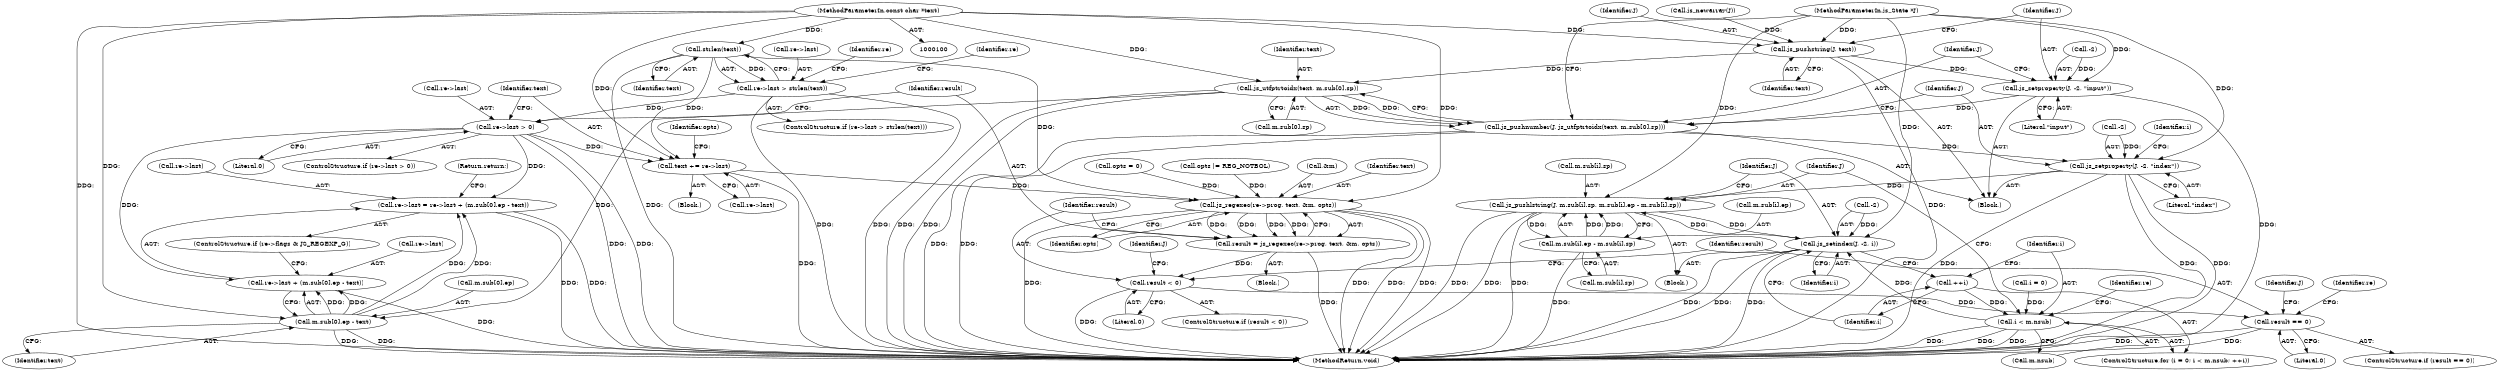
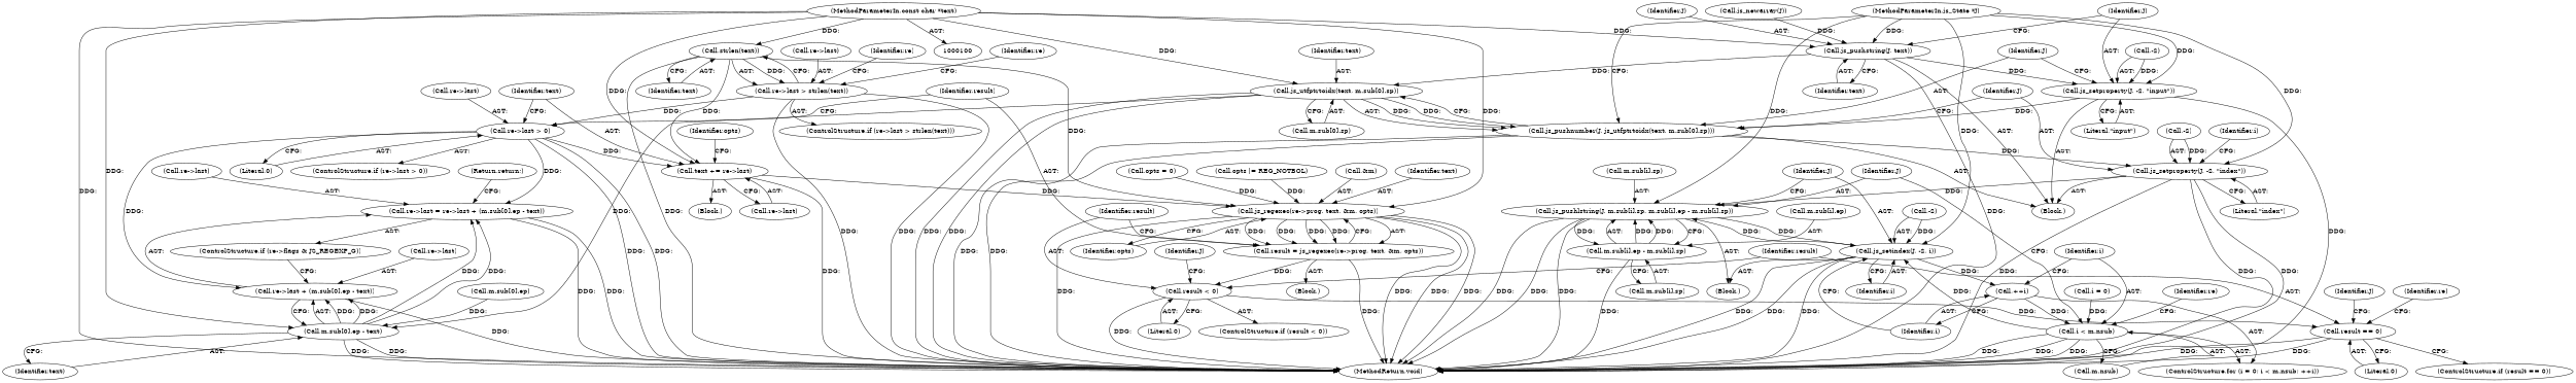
  digraph {
    n1 [label="(Call,strlen(text))"]
    n2 [label="(Call,re->last > strlen(text))"]
    n3 [label="(Call,text += re->last)"]
    n4 [label="(Call,js_regexec(re->prog, text, &m, opts))"]
    n5 [label="(MethodReturn,void)"]
    n6 [label="(Identifier,text)"]
    n7 [label="(Call,re->last > 0)"]
    n8 [label="(ControlStructure,if (re->last > strlen(text)))"]
    n9 [label="(Block,)"]
    n10 [label="(Call,re->last)"]
    n11 [label="(Call,result = js_regexec(re->prog, text, &m, opts))"]
    n12 [label="(Identifier,opts)"]
    n13 [label="(MethodParameterIn,const char *text)"]
    n14 [label="(Call,js_pushstring(J, text))"]
    n15 [label="(Call,js_utfptrtoidx(text, m.sub[0].sp))"]
    n16 [label="(Call,m.sub[0].ep - text)"]
    1000100
    n18 [label="(Call,js_setproperty(J, -2, \"input\"))"]
    n19 [label="(Identifier,text)"]
    n20 [label="(Block,)"]
    n21 [label="(Call,js_pushnumber(J, js_utfptrtoidx(text, m.sub[0].sp)))"]
    n22 [label="(Call,m.sub[0].sp)"]
    n23 [label="(Call,re->last = re->last + (m.sub[0].ep - text))"]
    n24 [label="(Call,re->last + (m.sub[0].ep - text))"]
    n25 [label="(Identifier,text)"]
    n26 [label="(Literal,0)"]
    n27 [label="(ControlStructure,if (re->last > 0))"]
    n28 [label="(ControlStructure,if (re->flags & JS_REGEXP_G))"]
    n29 [label="(Call,result < 0)"]
    n30 [label="(Block,)"]
    n31 [label="(Call,result == 0)"]
    n32 [label="(ControlStructure,if (result < 0))"]
    n33 [label="(Literal,0)"]
    n34 [label="(ControlStructure,if (result == 0))"]
    n35 [label="(Literal,0)"]
    n36 [label="(Literal,\"input\")"]
    n37 [label="(Call,js_setproperty(J, -2, \"index\"))"]
    n38 [label="(Call,js_pushlstring(J, m.sub[i].sp, m.sub[i].ep - m.sub[i].sp))"]
    n39 [label="(Literal,\"index\")"]
    n40 [label="(Call,m.sub[i].ep - m.sub[i].sp)"]
    n41 [label="(Call,js_setindex(J, -2, i))"]
    n42 [label="(Block,)"]
    n43 [label="(Call,m.sub[i].sp)"]
    n44 [label="(Call,++i)"]
    n45 [label="(Identifier,i)"]
    n46 [label="(Call,i < m.nsub)"]
    n47 [label="(Identifier,i)"]
    n48 [label="(ControlStructure,for (i = 0; i < m.nsub; ++i))"]
    n49 [label="(Call,m.nsub)"]
    n50 [label="(Identifier,text)"]
    n51 [label="(Identifier,J)"]
    n52 [label="(Identifier,result)"]
    n53 [label="(Identifier,J)"]
    n54 [label="(Identifier,J)"]
    n55 [label="(Identifier,J)"]
    n56 [label="(Call,m.sub[0].ep)"]
    n57 [label="(Call,re->last)"]
    n58 [label="(Identifier,i)"]
    n59 [label="(Call,m.sub[i].sp)"]
    n60 [label="(Call,m.sub[i].ep)"]
    n61 [label="(Identifier,re)"]
    n62 [label="(Identifier,result)"]
    n63 [label="(Identifier,result)"]
    n64 [label="(Call,re->last)"]
    n65 [label="(Identifier,J)"]
    n66 [label="(Identifier,text)"]
    n67 [label="(MethodParameterIn,js_State *J)"]
    n68 [label="(Call,re->last)"]
    n69 [label="(Identifier,opts)"]
    n70 [label="(Call,js_newarray(J))"]
    n71 [label="(Call,opts = 0)"]
    n72 [label="(Call,-2)"]
    n73 [label="(Identifier,text)"]
    n74 [label="(Identifier,J)"]
    n75 [label="(Call,opts |= REG_NOTBOL)"]
    n76 [label="(Call,-2)"]
    n77 [label="(Call,i = 0)"]
    n78 [label="(Identifier,J)"]
    n79 [label="(Identifier,re)"]
    n80 [label="(Call,re->last)"]
    n81 [label="(Call,&m)"]
    n82 [label="(Identifier,i)"]
    n83 [label="(Call,-2)"]
    n84 [label="(Return,return;)"]
    n85 [label="(Identifier,re)"]
    n86 [label="(Identifier,J)"]
    n87 [label="(Identifier,re)"]
    n1 -> n2 [label="AST: "]
    n1 -> n2 [label="DDG: "]
    n1 -> n3 [label="DDG: "]
    n1 -> n4 [label="DDG: "]
    n1 -> n5 [label="DDG: "]
    n1 -> n6 [label="CFG: "]
    n2 -> n1 [label="CFG: "]
    n2 -> n5 [label="DDG: "]
    n2 -> n5 [label="DDG: "]
    n2 -> n7 [label="DDG: "]
    n2 -> n8 [label="AST: "]
    n3 -> n4 [label="DDG: "]
    n3 -> n5 [label="DDG: "]
    n3 -> n9 [label="AST: "]
    n3 -> n10 [label="CFG: "]
    n4 -> n5 [label="DDG: "]
    n4 -> n5 [label="DDG: "]
    n4 -> n5 [label="DDG: "]
    n4 -> n5 [label="DDG: "]
    n4 -> n11 [label="AST: "]
    n4 -> n11 [label="DDG: "]
    n4 -> n11 [label="DDG: "]
    n4 -> n11 [label="DDG: "]
    n4 -> n11 [label="DDG: "]
    n4 -> n12 [label="CFG: "]
    n6 -> n1 [label="AST: "]
    n7 -> n3 [label="DDG: "]
    n7 -> n5 [label="DDG: "]
    n7 -> n5 [label="DDG: "]
    n7 -> n23 [label="DDG: "]
    n7 -> n24 [label="DDG: "]
    n7 -> n26 [label="CFG: "]
    n7 -> n27 [label="AST: "]
    n10 -> n3 [label="AST: "]
    n11 -> n4 [label="CFG: "]
    n11 -> n5 [label="DDG: "]
    n11 -> n29 [label="DDG: "]
    n11 -> n30 [label="AST: "]
    n12 -> n4 [label="AST: "]
    n13 -> n1 [label="DDG: "]
    n13 -> n3 [label="DDG: "]
    n13 -> n4 [label="DDG: "]
    n13 -> n5 [label="DDG: "]
    n13 -> n14 [label="DDG: "]
    n13 -> n15 [label="DDG: "]
    n13 -> n16 [label="DDG: "]
    n13 -> 1000100 [label="AST: "]
    n14 -> n5 [label="DDG: "]
    n14 -> n15 [label="DDG: "]
    n14 -> n18 [label="DDG: "]
    n14 -> n19 [label="CFG: "]
    n14 -> n20 [label="AST: "]
    n15 -> n5 [label="DDG: "]
    n15 -> n5 [label="DDG: "]
    n15 -> n16 [label="DDG: "]
    n15 -> n21 [label="AST: "]
    n15 -> n21 [label="DDG: "]
    n15 -> n21 [label="DDG: "]
    n15 -> n22 [label="CFG: "]
    n16 -> n5 [label="DDG: "]
    n16 -> n5 [label="DDG: "]
    n16 -> n23 [label="DDG: "]
    n16 -> n23 [label="DDG: "]
    n16 -> n24 [label="AST: "]
    n16 -> n24 [label="DDG: "]
    n16 -> n24 [label="DDG: "]
    n16 -> n25 [label="CFG: "]
    n18 -> n5 [label="DDG: "]
    n18 -> n20 [label="AST: "]
    n18 -> n21 [label="DDG: "]
    n18 -> n36 [label="CFG: "]
    n19 -> n14 [label="AST: "]
    n21 -> n5 [label="DDG: "]
    n21 -> n5 [label="DDG: "]
    n21 -> n15 [label="CFG: "]
    n21 -> n20 [label="AST: "]
    n21 -> n37 [label="DDG: "]
    n22 -> n15 [label="AST: "]
    n23 -> n5 [label="DDG: "]
    n23 -> n5 [label="DDG: "]
    n23 -> n28 [label="AST: "]
    n24 -> n5 [label="DDG: "]
    n24 -> n16 [label="CFG: "]
    n24 -> n23 [label="AST: "]
    n25 -> n16 [label="AST: "]
    n26 -> n7 [label="AST: "]
    n28 -> n24 [label="CFG: "]
    n29 -> n5 [label="DDG: "]
    n29 -> n31 [label="DDG: "]
    n29 -> n32 [label="AST: "]
    n29 -> n33 [label="CFG: "]
    n31 -> n5 [label="DDG: "]
    n31 -> n5 [label="DDG: "]
-   n31 -> n34 [label="AST: "]
+   n31 -> n34 [label="CFG: "]
    n31 -> n35 [label="CFG: "]
    n33 -> n29 [label="AST: "]
    n35 -> n31 [label="AST: "]
    n36 -> n18 [label="AST: "]
    n37 -> n5 [label="DDG: "]
    n37 -> n5 [label="DDG: "]
    n37 -> n5 [label="DDG: "]
    n37 -> n20 [label="AST: "]
    n37 -> n38 [label="DDG: "]
    n37 -> n39 [label="CFG: "]
    n38 -> n5 [label="DDG: "]
    n38 -> n5 [label="DDG: "]
    n38 -> n5 [label="DDG: "]
    n38 -> n40 [label="CFG: "]
    n38 -> n40 [label="DDG: "]
    n38 -> n41 [label="DDG: "]
    n38 -> n42 [label="AST: "]
    n39 -> n37 [label="AST: "]
    n40 -> n5 [label="DDG: "]
    n40 -> n38 [label="AST: "]
    n40 -> n38 [label="DDG: "]
    n40 -> n38 [label="DDG: "]
    n40 -> n43 [label="CFG: "]
    n41 -> n5 [label="DDG: "]
    n41 -> n5 [label="DDG: "]
    n41 -> n5 [label="DDG: "]
    n41 -> n38 [label="DDG: "]
    n41 -> n42 [label="AST: "]
-   n41 -> n44 [label="CFG: "]
+   n41 -> n44 [label="DDG: "]
    n41 -> n45 [label="CFG: "]
    n43 -> n40 [label="AST: "]
    n44 -> n46 [label="DDG: "]
    n44 -> n47 [label="CFG: "]
    n44 -> n48 [label="AST: "]
    n45 -> n41 [label="AST: "]
    n46 -> n5 [label="DDG: "]
    n46 -> n5 [label="DDG: "]
    n46 -> n5 [label="DDG: "]
    n46 -> n41 [label="DDG: "]
    n46 -> n48 [label="AST: "]
    n46 -> n49 [label="CFG: "]
    n47 -> n41 [label="CFG: "]
    n47 -> n44 [label="AST: "]
    n49 -> n46 [label="AST: "]
    n50 -> n3 [label="AST: "]
    n50 -> n7 [label="CFG: "]
    n51 -> n14 [label="AST: "]
    n52 -> n29 [label="CFG: "]
    n52 -> n31 [label="AST: "]
    n53 -> n38 [label="CFG: "]
    n53 -> n41 [label="AST: "]
    n54 -> n18 [label="CFG: "]
    n54 -> n21 [label="AST: "]
    n55 -> n21 [label="CFG: "]
    n55 -> n37 [label="AST: "]
-   n56 -> n16 [label="AST: "]
+   n56 -> n16 [label="DDG: "]
    n57 -> n23 [label="AST: "]
    n58 -> n44 [label="CFG: "]
    n58 -> n46 [label="AST: "]
    n59 -> n38 [label="AST: "]
    n60 -> n40 [label="AST: "]
    n61 -> n46 [label="CFG: "]
    n62 -> n7 [label="CFG: "]
    n62 -> n11 [label="AST: "]
    n63 -> n11 [label="CFG: "]
    n63 -> n29 [label="AST: "]
    n64 -> n2 [label="AST: "]
    n65 -> n29 [label="CFG: "]
    n66 -> n4 [label="AST: "]
    n67 -> n14 [label="DDG: "]
    n67 -> n18 [label="DDG: "]
    n67 -> n21 [label="CFG: "]
    n67 -> n37 [label="DDG: "]
    n67 -> n38 [label="DDG: "]
    n67 -> n41 [label="DDG: "]
    n68 -> n24 [label="AST: "]
    n69 -> n3 [label="CFG: "]
    n70 -> n14 [label="DDG: "]
    n71 -> n4 [label="DDG: "]
    n72 -> n41 [label="AST: "]
    n72 -> n41 [label="DDG: "]
    n73 -> n15 [label="AST: "]
    n74 -> n31 [label="CFG: "]
    n75 -> n4 [label="DDG: "]
    n76 -> n37 [label="AST: "]
    n76 -> n37 [label="DDG: "]
    n77 -> n46 [label="DDG: "]
    n78 -> n38 [label="AST: "]
    n78 -> n46 [label="CFG: "]
    n79 -> n31 [label="CFG: "]
    n80 -> n7 [label="AST: "]
    n81 -> n4 [label="AST: "]
    n82 -> n37 [label="CFG: "]
    n83 -> n18 [label="AST: "]
    n83 -> n18 [label="DDG: "]
    n84 -> n23 [label="CFG: "]
    n85 -> n2 [label="CFG: "]
    n86 -> n14 [label="CFG: "]
    n86 -> n18 [label="AST: "]
    n87 -> n2 [label="CFG: "]
  }
